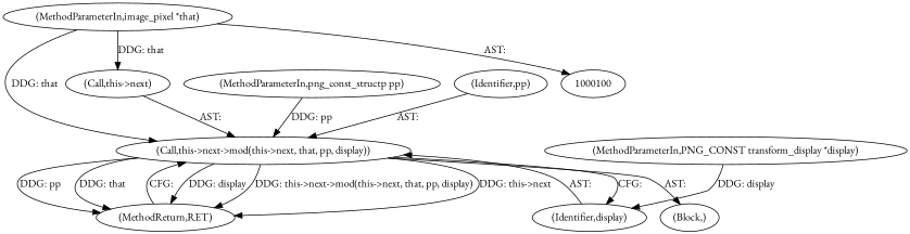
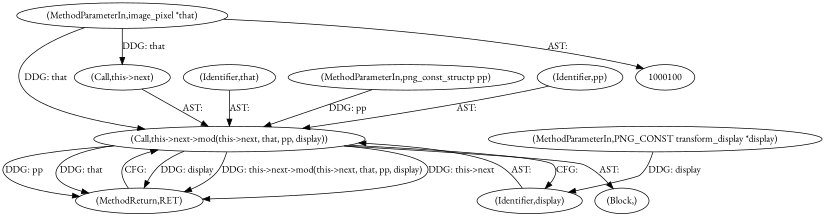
  digraph {
    fontname="EB Garamond"
    node [fontname="EB Garamond"]
    edge [fontname="EB Garamond"]
    n1 [label="(MethodParameterIn,image_pixel *that)"]
    n2 [label="(Call,this->next->mod(this->next, that, pp, display))"]
    1000100
    n4 [label="(Call,this->next)"]
    n5 [label="(MethodReturn,RET)"]
    n6 [label="(Identifier,display)"]
    n7 [label="(Block,)"]
+   n8 [label="(Identifier,that)"]
    n9 [label="(MethodParameterIn,png_const_structp pp)"]
    n10 [label="(MethodParameterIn,PNG_CONST transform_display *display)"]
    n11 [label="(Identifier,pp)"]
    n1 -> n2 [label="DDG: that"]
    n1 -> 1000100 [label="AST: "]
    n1 -> n4 [label="DDG: that"]
    n2 -> n5 [label="DDG: display"]
    n2 -> n5 [label="DDG: this->next->mod(this->next, that, pp, display)"]
    n2 -> n5 [label="DDG: this->next"]
    n2 -> n5 [label="DDG: pp"]
    n2 -> n5 [label="DDG: that"]
    n2 -> n6 [label="CFG: "]
    n2 -> n7 [label="AST: "]
    n4 -> n2 [label="AST: "]
    n5 -> n2 [label="CFG: "]
    n6 -> n2 [label="AST: "]
+   n8 -> n2 [label="AST: "]
    n9 -> n2 [label="DDG: pp"]
    n10 -> n6 [label="DDG: display"]
    n11 -> n2 [label="AST: "]
  }
